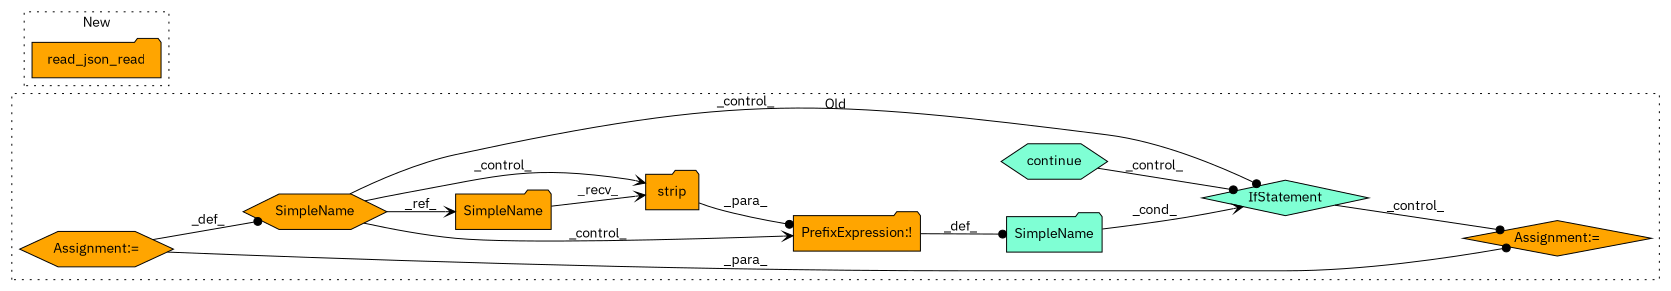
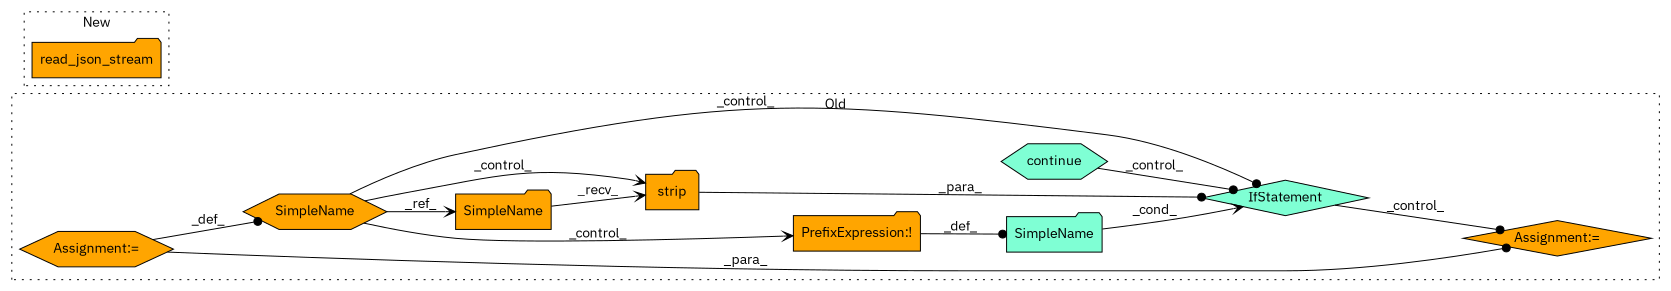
  digraph {
    fontname="IBM Plex Sans"
    rankdir=LR
    node [a=42 fillcolor=orange fontname="IBM Plex Sans" l=1 shape=folder style=filled]
    edge [arrowhead=dot fontname="IBM Plex Sans"]
    n1 [a=25 fillcolor=aquamarine l="4,2" label=IfStatement s="1015,1032" shape=diamond]
    n2 [fillcolor=aquamarine label=SimpleName l=""]
    n3 [a=7 label="Assignment:=" s=1072 shape=diamond]
    n4 [l=4 label=SimpleName s=989 shape=hexagon]
    n5 [a=38 label="PrefixExpression:!" s=1019]
    n6 [a=32 l=7 label=strip s=1025]
    n7 [a=18 fillcolor=aquamarine l=9 label=continue s=1044 shape=hexagon]
    n8 [a=7 label="Assignment:=" s=837 shape=hexagon]
    n9 [l=4 label=SimpleName s=1020]
-   n10 [a=32 l="17,1" label=read_json_read s="879,910"]
+   n10 [a=32 l="17,1" label=read_json_stream s="879,910"]
    subgraph cluster_1 {
      label=Old
      style=dotted
      n1
      n2
      n3
      n4
      n5
      n6
      n7
      n8
      n9
    }
    subgraph cluster_2 {
      label=New
      style=dotted
      n10
    }
    n1 -> n3 [label=_control_]
    n2 -> n1 [arrowhead=vee label=_cond_]
    n4 -> n1 [label=_control_]
    n4 -> n5 [arrowhead=vee label=_control_]
    n4 -> n6 [arrowhead=vee label=_control_]
    n4 -> n9 [arrowhead=vee label=_ref_]
    n5 -> n2 [label=_def_]
-   n6 -> n5 [label=_para_]
+   n6 -> n1 [label=_para_]
    n7 -> n1 [label=_control_]
    n8 -> n3 [label=_para_]
    n8 -> n4 [label=_def_]
    n9 -> n6 [arrowhead=vee label=_recv_]
  }
